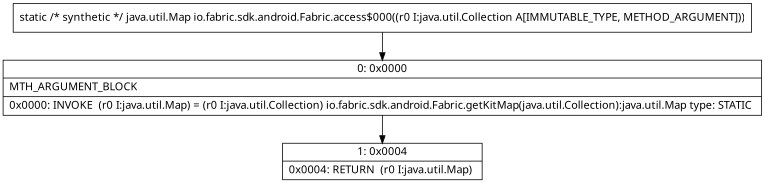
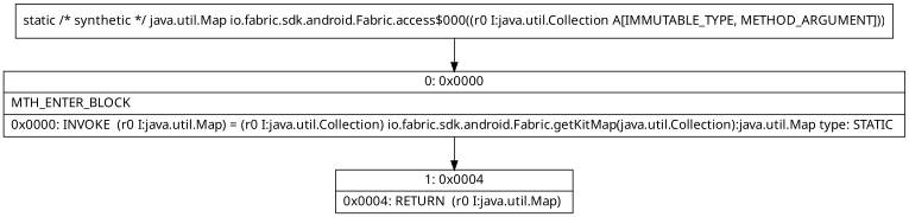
  digraph {
    fontname="Noto Sans"
    node [shape=record fontname="Noto Sans"]
    edge [fontname="Noto Sans"]
-   n1 [label="{0\:\ 0x0000|MTH_ARGUMENT_BLOCK\l|0x0000: INVOKE  (r0 I:java.util.Map) = (r0 I:java.util.Collection) io.fabric.sdk.android.Fabric.getKitMap(java.util.Collection):java.util.Map type: STATIC \l}"]
+   n1 [label="{0\:\ 0x0000|MTH_ENTER_BLOCK\l|0x0000: INVOKE  (r0 I:java.util.Map) = (r0 I:java.util.Collection) io.fabric.sdk.android.Fabric.getKitMap(java.util.Collection):java.util.Map type: STATIC \l}"]
    n2 [label="{1\:\ 0x0004|0x0004: RETURN  (r0 I:java.util.Map) \l}"]
    n3 [label="{static \/* synthetic *\/ java.util.Map io.fabric.sdk.android.Fabric.access$000((r0 I:java.util.Collection A[IMMUTABLE_TYPE, METHOD_ARGUMENT])) }"]
    n1 -> n2
    n3 -> n1
  }
